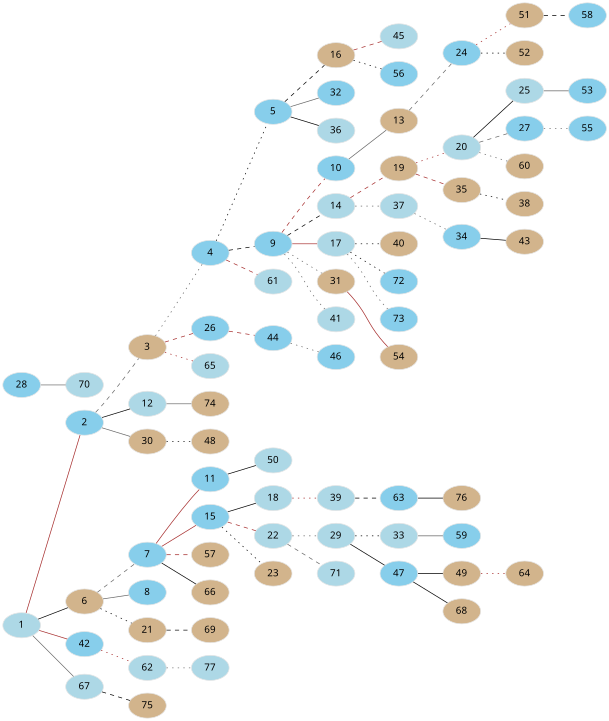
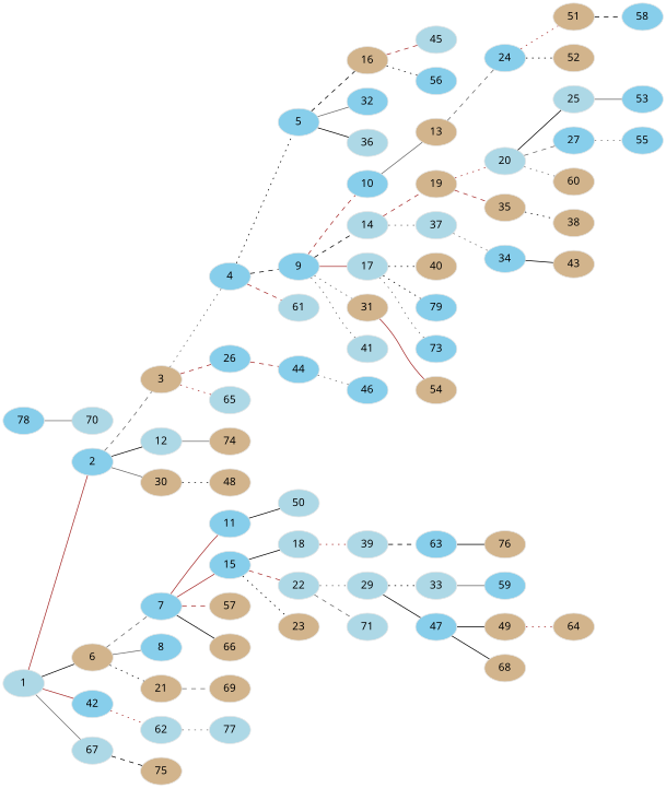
  graph {
    fontname="Noto Sans"
    rankdir=LR
    node [color=gray90 fillcolor=skyblue fontname="Noto Sans" style=filled]
    edge [color=black fontname="Noto Sans" style=solid]
    1 [fillcolor=lightblue]
    2
    6 [fillcolor=tan]
    42
    67 [fillcolor=lightblue]
    3 [fillcolor=tan]
    12 [fillcolor=lightblue]
    30 [fillcolor=tan]
    7
    8
    21 [fillcolor=tan]
    62 [fillcolor=lightblue]
    75 [fillcolor=tan]
    4
    26
    65 [fillcolor=lightblue]
    74 [fillcolor=tan]
    48 [fillcolor=tan]
    5
    9
    61 [fillcolor=lightblue]
    44
    16 [fillcolor=tan]
    32
    36 [fillcolor=lightblue]
    10
    14 [fillcolor=lightblue]
    17 [fillcolor=lightblue]
    31 [fillcolor=tan]
    41 [fillcolor=lightblue]
    45 [fillcolor=lightblue]
    56
    11
    15
    57 [fillcolor=tan]
    66 [fillcolor=tan]
    69 [fillcolor=tan]
    50 [fillcolor=lightblue]
    18 [fillcolor=lightblue]
    22 [fillcolor=lightblue]
    23 [fillcolor=tan]
    13 [fillcolor=tan]
    19 [fillcolor=tan]
    37 [fillcolor=lightblue]
    40 [fillcolor=tan]
-   72
+   72 [label=79]
    73
    54 [fillcolor=tan]
    24
    51 [fillcolor=tan]
    52 [fillcolor=tan]
    20 [fillcolor=lightblue]
    35 [fillcolor=tan]
    34
    39 [fillcolor=lightblue]
    29 [fillcolor=lightblue]
    71 [fillcolor=lightblue]
    70 [fillcolor=lightblue]
-   28
+   28 [label=78]
    63
    25 [fillcolor=lightblue]
    27
    60 [fillcolor=tan]
    43 [fillcolor=tan]
    38 [fillcolor=tan]
    53
    55
    33 [fillcolor=lightblue]
    47
    58
    46
    59
    49 [fillcolor=tan]
    68 [fillcolor=tan]
    76 [fillcolor=tan]
    77 [fillcolor=lightblue]
    64 [fillcolor=tan]
    1 -- 2 [color=brown]
    1 -- 6
    1 -- 42 [color=brown]
    1 -- 67 [color=gray40]
    2 -- 3 [color=gray40 style=dashed]
    2 -- 12
    2 -- 30 [color=gray40]
    6 -- 7 [color=gray40 style=dashed]
    6 -- 8 [color=gray40]
    6 -- 21 [style=dotted]
    42 -- 62 [color=brown style=dotted]
    67 -- 75 [style=dashed]
    3 -- 4 [color=gray40 style=dotted]
    3 -- 26 [color=brown style=dashed]
    3 -- 65 [color=brown style=dotted]
    12 -- 74 [color=gray40]
    30 -- 48 [style=dotted]
    7 -- 11 [color=brown]
    7 -- 15 [color=brown]
    7 -- 57 [color=brown style=dashed]
    7 -- 66
-   21 -- 69 [style=dashed]
+   21 -- 69 [color=gray40 style=dashed]
    62 -- 77 [color=gray40 style=dotted]
    4 -- 5 [style=dotted]
    4 -- 9 [style=dashed]
    4 -- 61 [color=brown style=dashed]
    26 -- 44 [color=brown style=dashed]
    5 -- 16 [style=dashed]
    5 -- 32 [color=gray40]
    5 -- 36
    9 -- 10 [color=brown style=dashed]
    9 -- 14 [style=dashed]
    9 -- 17 [color=brown]
    9 -- 31 [color=gray40 style=dotted]
    9 -- 41 [color=gray40 style=dotted]
    44 -- 46 [color=gray40 style=dotted]
    16 -- 45 [color=brown style=dashed]
    16 -- 56 [style=dotted]
    10 -- 13 [color=gray40]
    14 -- 19 [color=brown style=dashed]
    14 -- 37 [color=gray40 style=dotted]
    17 -- 40 [style=dotted]
    17 -- 72 [style=dotted]
    17 -- 73 [color=gray40 style=dotted]
    31 -- 54 [color=brown]
    11 -- 50
    15 -- 18
    15 -- 22 [color=brown style=dashed]
    15 -- 23 [style=dotted]
    18 -- 39 [color=brown style=dotted]
    22 -- 29 [color=gray40 style=dotted]
    22 -- 71 [color=gray40 style=dashed]
    13 -- 24 [color=gray40 style=dashed]
    19 -- 20 [color=brown style=dotted]
    19 -- 35 [color=brown style=dashed]
    37 -- 34 [color=gray40 style=dotted]
    24 -- 51 [color=brown style=dotted]
    24 -- 52 [style=dotted]
    51 -- 58 [style=dashed]
    20 -- 25
    20 -- 27 [color=gray40 style=dashed]
    20 -- 60 [color=gray40 style=dotted]
    35 -- 38 [style=dotted]
    34 -- 43
    39 -- 63 [style=dashed]
    29 -- 33 [style=dotted]
    29 -- 47
    28 -- 70 [color=gray40]
    63 -- 76
    25 -- 53 [color=gray40]
    27 -- 55 [color=gray40 style=dotted]
    33 -- 59 [color=gray40]
    47 -- 49
    47 -- 68
    49 -- 64 [color=brown style=dotted]
  }
